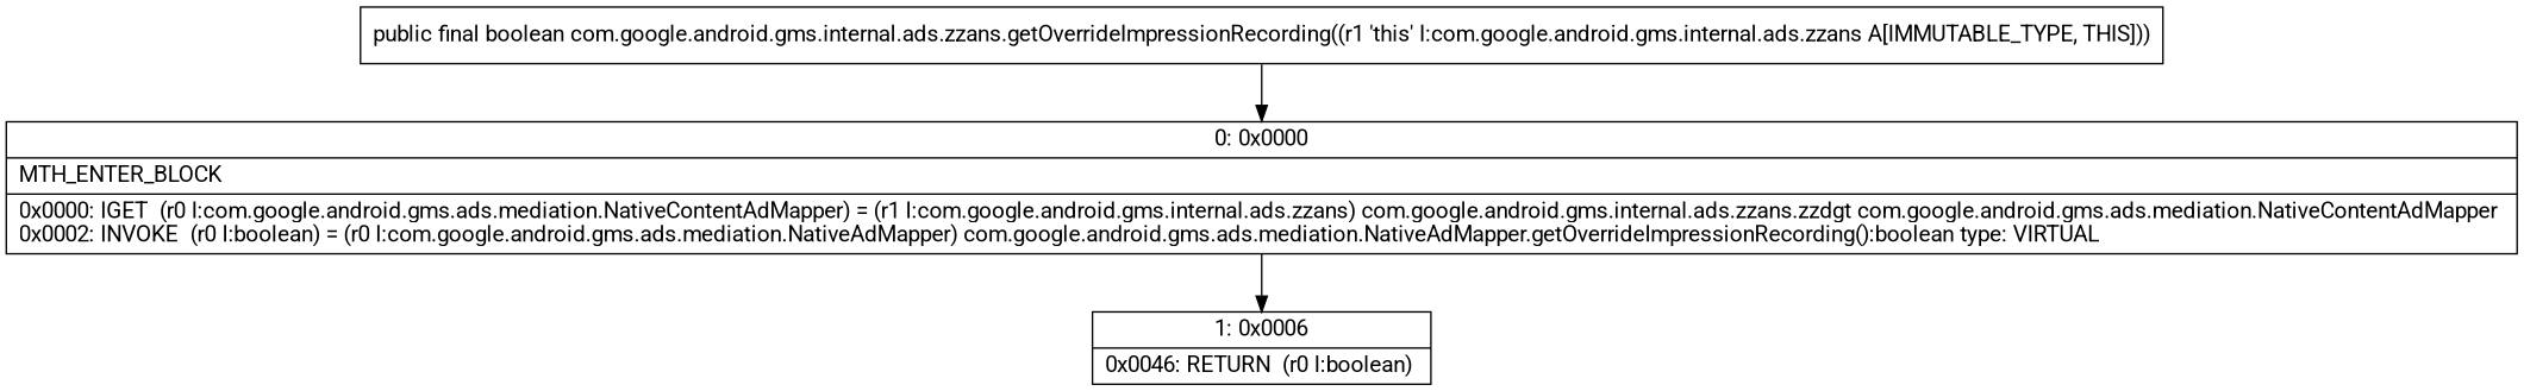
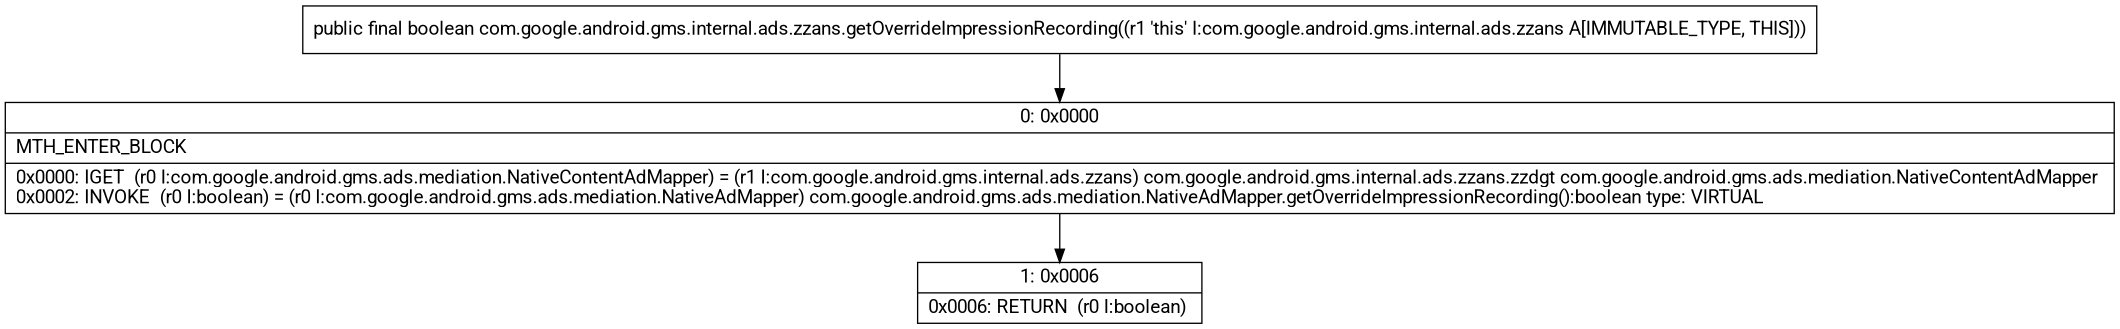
  digraph {
    fontname=Roboto
    node [shape=record fontname=Roboto]
    edge [fontname=Roboto]
    n1 [label="{0\:\ 0x0000|MTH_ENTER_BLOCK\l|0x0000: IGET  (r0 I:com.google.android.gms.ads.mediation.NativeContentAdMapper) = (r1 I:com.google.android.gms.internal.ads.zzans) com.google.android.gms.internal.ads.zzans.zzdgt com.google.android.gms.ads.mediation.NativeContentAdMapper \l0x0002: INVOKE  (r0 I:boolean) = (r0 I:com.google.android.gms.ads.mediation.NativeAdMapper) com.google.android.gms.ads.mediation.NativeAdMapper.getOverrideImpressionRecording():boolean type: VIRTUAL \l}"]
-   n2 [label="{1\:\ 0x0006|0x0046: RETURN  (r0 I:boolean) \l}"]
+   n2 [label="{1\:\ 0x0006|0x0006: RETURN  (r0 I:boolean) \l}"]
    n3 [label="{public final boolean com.google.android.gms.internal.ads.zzans.getOverrideImpressionRecording((r1 'this' I:com.google.android.gms.internal.ads.zzans A[IMMUTABLE_TYPE, THIS])) }"]
    n1 -> n2
    n3 -> n1
  }
